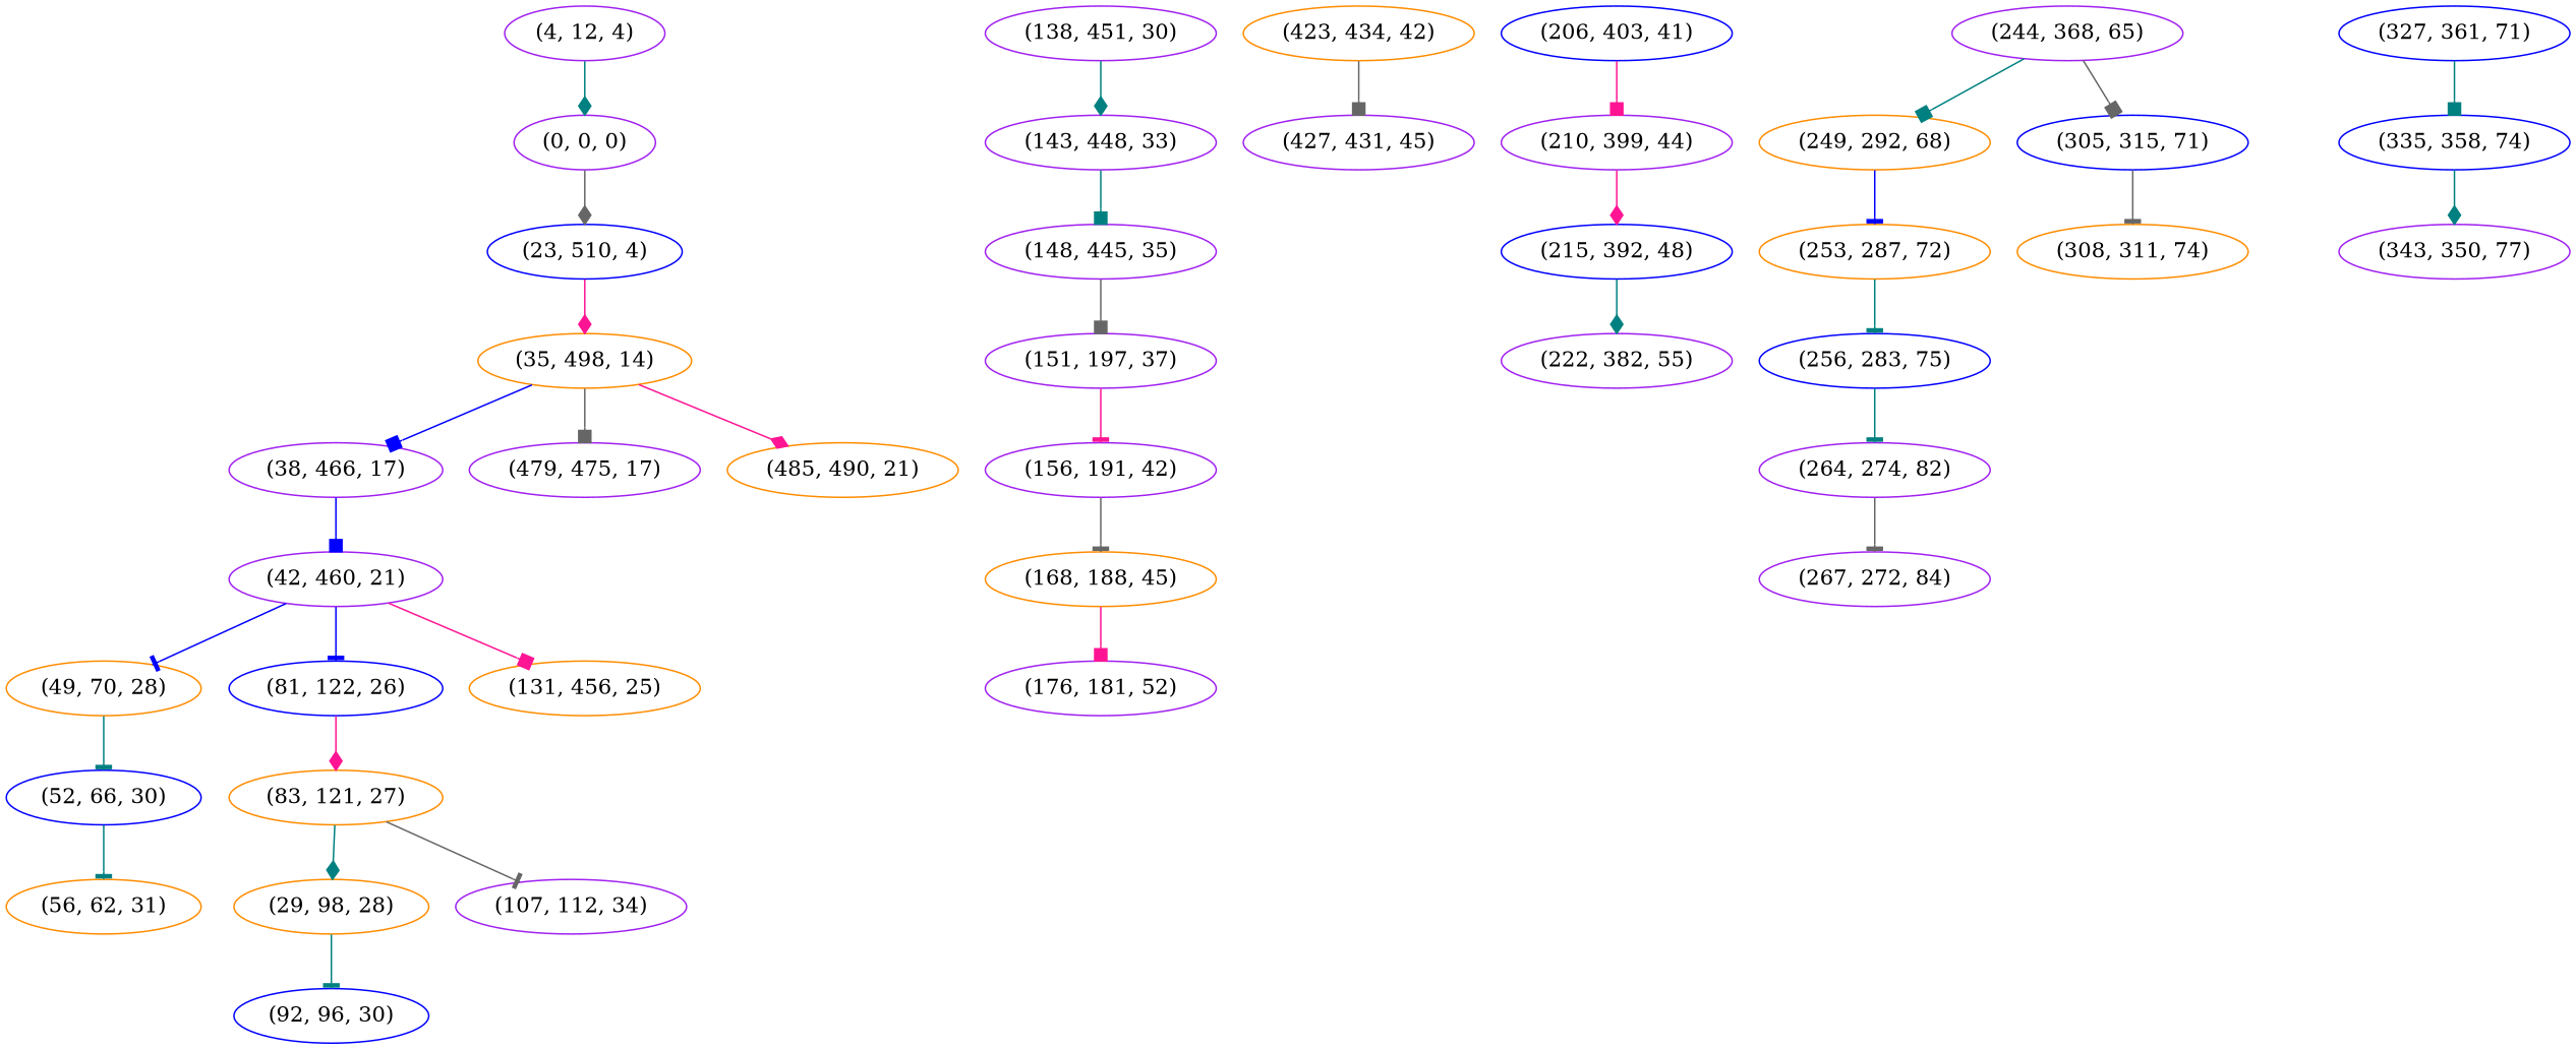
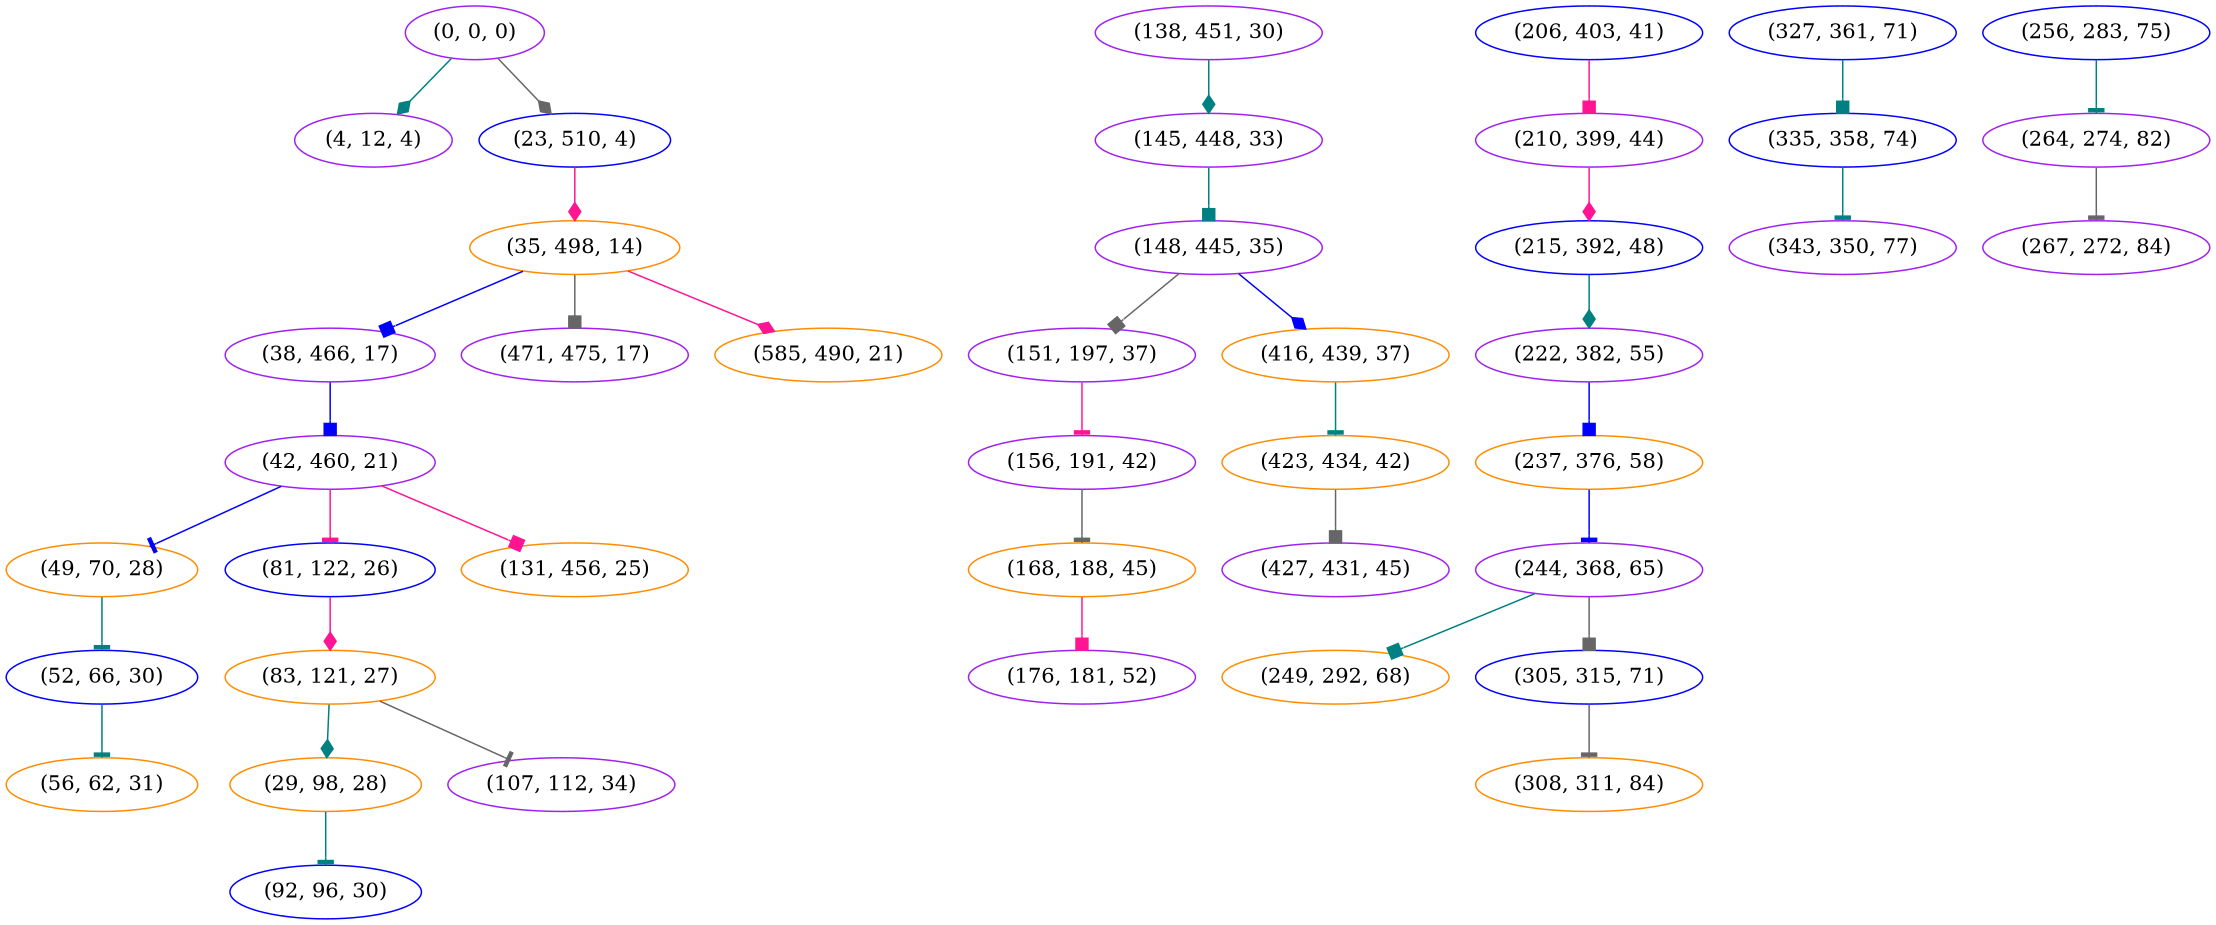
  digraph {
    node [color=purple]
    edge [arrowhead=tee color=teal]
    "(0, 0, 0)"
    "(4, 12, 4)"
    "(23, 510, 4)" [color=blue]
    "(35, 498, 14)" [color=darkorange]
    "(38, 466, 17)"
-   "(471, 475, 17)" [label="(479, 475, 17)"]
-   "(485, 490, 21)" [color=darkorange]
+   "(471, 475, 17)"
+   "(485, 490, 21)" [color=darkorange label="(585, 490, 21)"]
    "(42, 460, 21)"
    "(49, 70, 28)" [color=darkorange]
    "(81, 122, 26)" [color=blue]
    "(131, 456, 25)" [color=darkorange]
    "(52, 66, 30)" [color=blue]
    "(83, 121, 27)" [color=darkorange]
    "(56, 62, 31)" [color=darkorange]
    n15 [color=darkorange label="(29, 98, 28)"]
    "(107, 112, 34)"
    "(92, 96, 30)" [color=blue]
    "(138, 451, 30)"
-   "(145, 448, 33)" [label="(143, 448, 33)"]
+   "(145, 448, 33)"
    "(148, 445, 35)"
    "(151, 197, 37)"
+   "(416, 439, 37)" [color=darkorange]
    "(156, 191, 42)"
    "(423, 434, 42)" [color=darkorange]
    "(168, 188, 45)" [color=darkorange]
    "(176, 181, 52)"
    "(206, 403, 41)" [color=blue]
    "(210, 399, 44)"
    "(215, 392, 48)" [color=blue]
    "(222, 382, 55)"
+   "(237, 376, 58)" [color=darkorange]
    "(244, 368, 65)"
    "(249, 292, 68)" [color=darkorange]
    "(305, 315, 71)" [color=blue]
-   "(253, 287, 72)" [color=darkorange]
-   "(308, 311, 74)" [color=darkorange]
+   "(308, 311, 74)" [color=darkorange label="(308, 311, 84)"]
    "(327, 361, 71)" [color=blue]
    "(335, 358, 74)" [color=blue]
    "(256, 283, 75)" [color=blue]
    "(264, 274, 82)"
    "(267, 272, 84)"
    "(343, 350, 77)"
    "(427, 431, 45)"
-   "(4, 12, 4)" -> "(0, 0, 0)" [arrowhead=diamond]
+   "(0, 0, 0)" -> "(4, 12, 4)" [arrowhead=diamond]
    "(0, 0, 0)" -> "(23, 510, 4)" [arrowhead=diamond color=gray40]
    "(23, 510, 4)" -> "(35, 498, 14)" [arrowhead=diamond color=deeppink]
    "(35, 498, 14)" -> "(38, 466, 17)" [arrowhead=box color=blue]
    "(35, 498, 14)" -> "(471, 475, 17)" [arrowhead=box color=gray40]
    "(35, 498, 14)" -> "(485, 490, 21)" [arrowhead=diamond color=deeppink]
    "(38, 466, 17)" -> "(42, 460, 21)" [arrowhead=box color=blue]
    "(42, 460, 21)" -> "(49, 70, 28)" [color=blue]
-   "(42, 460, 21)" -> "(81, 122, 26)" [color=blue]
+   "(42, 460, 21)" -> "(81, 122, 26)" [color=deeppink]
    "(42, 460, 21)" -> "(131, 456, 25)" [arrowhead=box color=deeppink]
    "(49, 70, 28)" -> "(52, 66, 30)"
    "(81, 122, 26)" -> "(83, 121, 27)" [arrowhead=diamond color=deeppink]
    "(52, 66, 30)" -> "(56, 62, 31)"
    "(83, 121, 27)" -> n15 [arrowhead=diamond]
    "(83, 121, 27)" -> "(107, 112, 34)" [color=gray40]
    n15 -> "(92, 96, 30)"
    "(138, 451, 30)" -> "(145, 448, 33)" [arrowhead=diamond]
    "(145, 448, 33)" -> "(148, 445, 35)" [arrowhead=box]
    "(148, 445, 35)" -> "(151, 197, 37)" [arrowhead=box color=gray40]
+   "(148, 445, 35)" -> "(416, 439, 37)" [arrowhead=diamond color=blue]
    "(151, 197, 37)" -> "(156, 191, 42)" [color=deeppink]
+   "(416, 439, 37)" -> "(423, 434, 42)"
    "(156, 191, 42)" -> "(168, 188, 45)" [color=gray40]
    "(423, 434, 42)" -> "(427, 431, 45)" [arrowhead=box color=gray40]
    "(168, 188, 45)" -> "(176, 181, 52)" [arrowhead=box color=deeppink]
    "(206, 403, 41)" -> "(210, 399, 44)" [arrowhead=box color=deeppink]
    "(210, 399, 44)" -> "(215, 392, 48)" [arrowhead=diamond color=deeppink]
    "(215, 392, 48)" -> "(222, 382, 55)" [arrowhead=diamond]
+   "(222, 382, 55)" -> "(237, 376, 58)" [arrowhead=box color=blue]
+   "(237, 376, 58)" -> "(244, 368, 65)" [color=blue]
    "(244, 368, 65)" -> "(249, 292, 68)" [arrowhead=box]
    "(244, 368, 65)" -> "(305, 315, 71)" [arrowhead=box color=gray40]
-   "(249, 292, 68)" -> "(253, 287, 72)" [color=blue]
    "(305, 315, 71)" -> "(308, 311, 74)" [color=gray40]
-   "(253, 287, 72)" -> "(256, 283, 75)"
    "(327, 361, 71)" -> "(335, 358, 74)" [arrowhead=box]
-   "(335, 358, 74)" -> "(343, 350, 77)" [arrowhead=diamond]
+   "(335, 358, 74)" -> "(343, 350, 77)"
    "(256, 283, 75)" -> "(264, 274, 82)"
    "(264, 274, 82)" -> "(267, 272, 84)" [color=gray40]
  }
